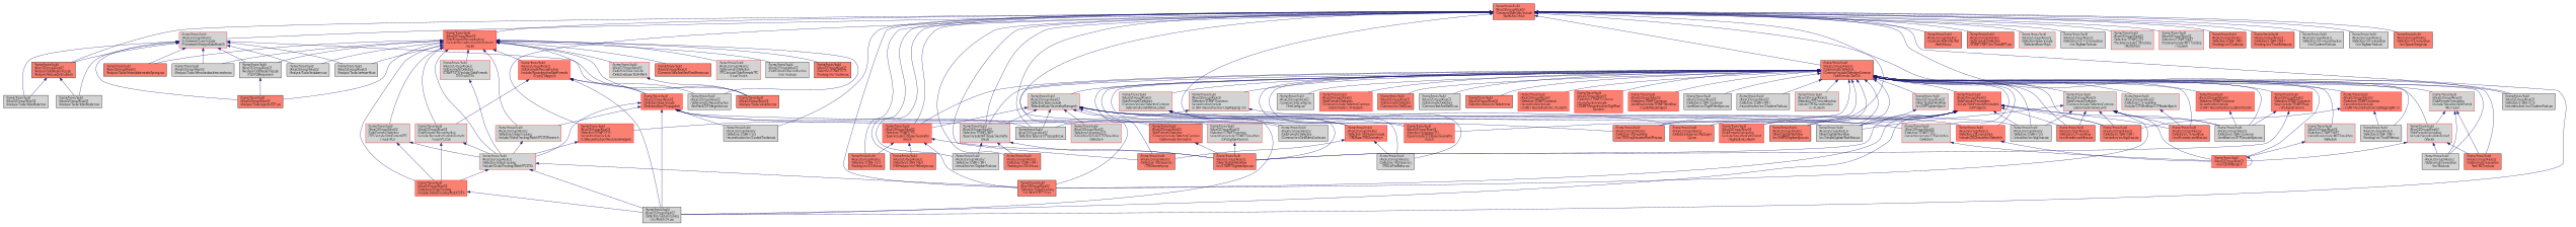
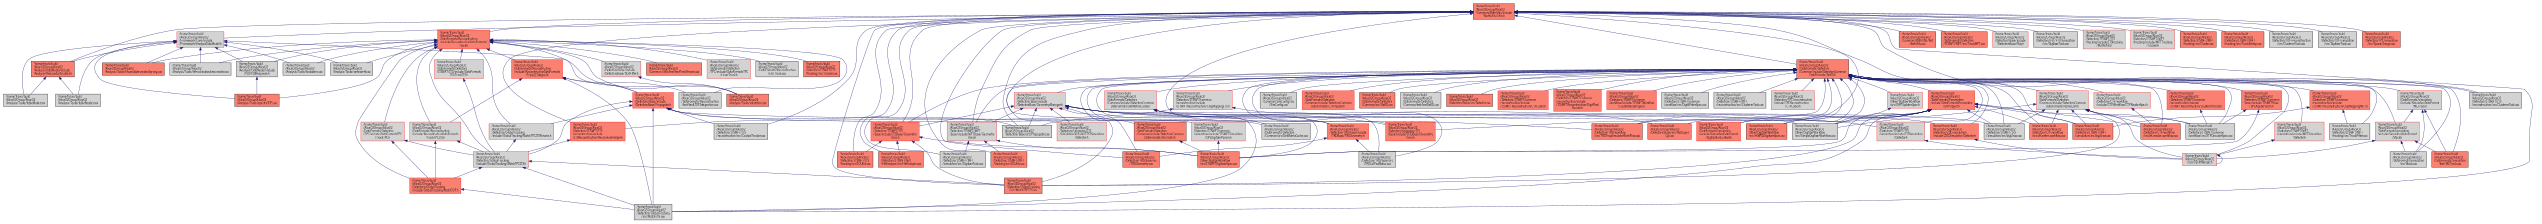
  digraph {
    fontname="Comic Neue"
    node [color=black fillcolor=lightgrey fontname="Comic Neue" fontsize=10 shape=record style=filled]
    edge [color=midnightblue dir=back fontname="Comic Neue" fontsize=10 labelfontname=Helvetica labelfontsize=10 style=solid]
    n1 [fillcolor=salmon fontcolor=black height=0.2 label="/home/travis/build\l/AliceO2Group/AliceO2\l/Common/MathUtils/include\l/MathUtils/Utils.h" width=0.4]
    n2 [height=0.2 label="/home/travis/build\l/AliceO2Group/AliceO2\l/Analysis/DataModel/include\l/Analysis/ReducedInfoTables.h" width=0.4 fillcolor=salmon]
    n3 [height=0.2 label="/home/travis/build\l/AliceO2Group/AliceO2\l/Common/MathUtils/test\l/testUtils.cxx" width=0.4 fillcolor=salmon]
    n4 [height=0.2 label="/home/travis/build\l/AliceO2Group/AliceO2\l/DataFormats/Detectors\l/Common/include/DetectorsCommon\lDataFormats/DetID.h" width=0.4 fillcolor=salmon]
    n5 [height=0.2 label="/home/travis/build\l/AliceO2Group/AliceO2\l/DataFormats/Detectors\l/Common/src/DetMatrixCache.cxx" width=0.4]
    n6 [height=0.2 label="/home/travis/build\l/AliceO2Group/AliceO2\l/Detectors/TRD/base/src\l/TRDGeometry.cxx" width=0.4 fillcolor=salmon]
    n7 [height=0.2 label="/home/travis/build\l/AliceO2Group/AliceO2\l/Detectors/GlobalTracking\l/src/MatchTPCITS.cxx" width=0.4 fillcolor=salmon]
    n8 [height=0.2 label="/home/travis/build\l/AliceO2Group/AliceO2\l/Detectors/Base/src/Propagator.cxx" width=0.4]
    n9 [height=0.2 label="/home/travis/build\l/AliceO2Group/AliceO2\l/Detectors/GlobalTracking\l/src/MatchTOF.cxx" width=0.4]
    n10 [height=0.2 label="/home/travis/build\l/AliceO2Group/AliceO2\l/Detectors/Base/src/MatLayer\lCyl.cxx" width=0.4 fillcolor=salmon]
    n11 [color=red height=0.2 label="/home/travis/build\l/AliceO2Group/AliceO2\l/Detectors/ITSMFT/ITS\l/base/include/ITSBase/Geometry\lTGeo.h" width=0.4 fillcolor=salmon]
    n12 [height=0.2 label="/home/travis/build\l/AliceO2Group/AliceO2\l/Detectors/ITSMFT/ITS\l/tracking/src/IOUtils.cxx" width=0.4 fillcolor=salmon]
    n13 [height=0.2 label="/home/travis/build\l/AliceO2Group/AliceO2\l/Detectors/ITSMFT/test\l/HitAnalysis/src/HitAnalysis.cxx" width=0.4 fillcolor=salmon]
    n14 [color=red height=0.2 label="/home/travis/build\l/AliceO2Group/AliceO2\l/Detectors/ITSMFT/MFT\l/base/include/MFTBase/Geometry\lTGeo.h" width=0.4]
    n15 [height=0.2 label="/home/travis/build\l/AliceO2Group/AliceO2\l/Detectors/ITSMFT/MFT\l/simulation/src/DigitizerTask.cxx" width=0.4]
    n16 [height=0.2 label="/home/travis/build\l/AliceO2Group/AliceO2\l/Detectors/ITSMFT/MFT\l/tracking/src/IOUtils.cxx" width=0.4 fillcolor=salmon]
    n17 [color=red height=0.2 label="/home/travis/build\l/AliceO2Group/AliceO2\l/Detectors/Upgrades/IT3\l/base/include/ITS3Base/Geometry\lTGeo.h" width=0.4 fillcolor=salmon]
    n18 [color=red height=0.2 label="/home/travis/build\l/AliceO2Group/AliceO2\l/Detectors/ITSMFT/ITS\l/reconstruction/include\l/ITSReconstruction/RecoGeomHelper.h" width=0.4 fillcolor=salmon]
    n19 [height=0.2 label="/home/travis/build\l/AliceO2Group/AliceO2\l/Detectors/ITSMFT/MFT\l/tracking/src/TrackFitter.cxx" width=0.4]
    n20 [height=0.2 label="/home/travis/build\l/AliceO2Group/AliceO2\l/Detectors/ITSMFT/ITS\l/reconstruction/src/ClustererTask.cxx" width=0.4]
    n21 [height=0.2 label="/home/travis/build\l/AliceO2Group/AliceO2\l/DataFormats/Detectors\l/ITSMFT/MFT/src/TrackMFT.cxx" width=0.4 fillcolor=salmon]
    n22 [color=red height=0.2 label="/home/travis/build\l/AliceO2Group/AliceO2\l/DataFormats/Reconstruction\l/include/ReconstructionDataFormats/\lTrack.h" width=0.4 fillcolor=salmon]
    n23 [height=0.2 label="/home/travis/build\l/AliceO2Group/AliceO2\l/Detectors/ITSMFT/ITS\l/reconstruction/src/CookedTracker.cxx" width=0.4]
    n24 [color=red height=0.2 label="/home/travis/build\l/AliceO2Group/AliceO2\l/Detectors/Base/include\l/DetectorsBase/Ray.h" width=0.4]
    n25 [height=0.2 label="/home/travis/build\l/AliceO2Group/AliceO2\l/Detectors/FIT/FT0/simulation\l/src/DigitizerTask.cxx" width=0.4]
    n26 [color=red height=0.2 label="/home/travis/build\l/AliceO2Group/AliceO2\l/Detectors/ITSMFT/ITS\l/tracking/include/ITStracking\l/MathUtils.h" width=0.4]
    n27 [color=red height=0.2 label="/home/travis/build\l/AliceO2Group/AliceO2\l/Detectors/ITSMFT/MFT\l/tracking/include/MFTTracking\l/Tracker.h" width=0.4]
    n28 [height=0.2 label="/home/travis/build\l/AliceO2Group/AliceO2\l/Detectors/ITSMFT/MFT\l/tracking/src/Cluster.cxx" width=0.4 fillcolor=salmon]
    n29 [height=0.2 label="/home/travis/build\l/AliceO2Group/AliceO2\l/Detectors/ITSMFT/MFT\l/tracking/src/TrackExtrap.cxx" width=0.4 fillcolor=salmon]
    n30 [height=0.2 label="/home/travis/build\l/AliceO2Group/AliceO2\l/Detectors/TOF/reconstruction\l/src/ClustererTask.cxx" width=0.4]
    n31 [height=0.2 label="/home/travis/build\l/AliceO2Group/AliceO2\l/Detectors/TOF/simulation\l/src/DigitizerTask.cxx" width=0.4]
    n32 [height=0.2 label="/home/travis/build\l/AliceO2Group/AliceO2\l/Detectors/TPC/simulation\l/src/SpaceCharge.cxx" width=0.4 fillcolor=salmon]
    n33 [color=red height=0.2 label="/home/travis/build\l/AliceO2Group/AliceO2\l/Framework/Core/include\l/Framework/AnalysisDataModel.h" width=0.4]
    n34 [height=0.2 label="/home/travis/build\l/AliceO2Group/AliceO2\l/Analysis/Tasks/tableMaker.cxx" width=0.4]
    n35 [height=0.2 label="/home/travis/build\l/AliceO2Group/AliceO2\l/Analysis/Tasks/tableReader.cxx" width=0.4]
    n36 [height=0.2 label="/home/travis/build\l/AliceO2Group/AliceO2\l/Common/SimConfig/src\l/SimConfig.cxx" width=0.4]
    n37 [color=red height=0.2 label="/home/travis/build\l/AliceO2Group/AliceO2\l/DataFormats/Detectors\l/Common/include/DetectorsCommon\lDataFormats/CTFHeader.h" width=0.4 fillcolor=salmon]
    n38 [color=red height=0.2 label="/home/travis/build\l/AliceO2Group/AliceO2\l/DataFormats/Detectors\l/Common/include/DetectorsCommon\lDataFormats/DetMatrixCache.h" width=0.4]
    n39 [color=red height=0.2 label="/home/travis/build\l/AliceO2Group/AliceO2\l/Detectors/TRD/base/include\l/TRDBase/TRDGeometry.h" width=0.4 fillcolor=salmon]
    n40 [height=0.2 label="/home/travis/build\l/AliceO2Group/AliceO2\l/Detectors/TRD/base/src\l/TRDCalPadStatus.cxx" width=0.4]
    n41 [color=red height=0.2 label="/home/travis/build\l/AliceO2Group/AliceO2\l/DataFormats/Detectors\l/Common/include/DetectorsCommon\lDataFormats/NameConf.h" width=0.4]
    n42 [height=0.2 label="/home/travis/build\l/AliceO2Group/AliceO2\l/Detectors/CTF/workflow\l/src/ctf-reader-workflow.cxx" width=0.4 fillcolor=salmon]
    n43 [height=0.2 label="/home/travis/build\l/AliceO2Group/AliceO2\l/Detectors/CTF/workflow\l/src/ctf-writer-workflow.cxx" width=0.4 fillcolor=salmon]
    n44 [height=0.2 label="/home/travis/build\l/AliceO2Group/AliceO2\l/Detectors/ITSMFT/common\l/workflow/src/STFDecoderSpec.cxx" width=0.4]
    n45 [height=0.2 label="/home/travis/build\l/AliceO2Group/AliceO2\l/Detectors/ITSMFT/ITS\l/simulation/src/digi2raw.cxx" width=0.4]
    n46 [height=0.2 label="/home/travis/build\l/AliceO2Group/AliceO2\l/Detectors/ITSMFT/MFT\l/simulation/src/digi2raw.cxx" width=0.4 fillcolor=salmon]
-   n47 [color=red height=0.2 label="/home/travis/build\l/AliceO2Group/AliceO2\l/run/O2HitMerger.h" width=0.4 fillcolor=salmon]
+   n47 [color=red height=0.2 label="/home/travis/build\l/AliceO2Group/AliceO2\l/run/O2HitMerger.h" width=0.4]
    n48 [height=0.2 label="/home/travis/build\l/AliceO2Group/AliceO2\l/Steer/DigitizerWorkflow\l/src/SimpleDigitizerWorkflow.cxx" width=0.4]
    n49 [height=0.2 label="/home/travis/build\l/AliceO2Group/AliceO2\l/DataFormats/Detectors\l/Common/include/DetectorsCommon\lDataFormats/SimTraits.h" width=0.4 fillcolor=salmon]
    n50 [height=0.2 label="/home/travis/build\l/AliceO2Group/AliceO2\l/Steer/DigitizerWorkflow\l/src/ITSMFTDigitizerSpec.cxx" width=0.4 fillcolor=salmon]
    n51 [height=0.2 label="/home/travis/build\l/AliceO2Group/AliceO2\l/DataFormats/Detectors\l/Common/src/DetID.cxx" width=0.4 fillcolor=salmon]
    n52 [height=0.2 label="/home/travis/build\l/AliceO2Group/AliceO2\l/DataFormats/Detectors\l/Common/test/testDetID.cxx" width=0.4]
    n53 [color=red height=0.2 label="/home/travis/build\l/AliceO2Group/AliceO2\l/DataFormats/Parameters\l/include/DataFormatsParameters\l/GRPObject.h" width=0.4 fillcolor=salmon]
    n54 [color=red height=0.2 label="/home/travis/build\l/AliceO2Group/AliceO2\l/DataFormats/simulation\l/include/SimulationDataFormat\l/DigitizationContext.h" width=0.4 fillcolor=salmon]
    n55 [height=0.2 label="/home/travis/build\l/AliceO2Group/AliceO2\l/Detectors/TRD/workflow\l/src/TRDTrapSimulatorWorkFlow.cxx" width=0.4 fillcolor=salmon]
    n56 [height=0.2 label="/home/travis/build\l/AliceO2Group/AliceO2\l/Steer/DigitizerWorkflow\l/src/HMPIDDigitizerSpec.cxx" width=0.4 fillcolor=salmon]
    n57 [color=red height=0.2 label="/home/travis/build\l/AliceO2Group/AliceO2\l/DataFormats/simulation\l/include/SimulationDataFormat\l/MCTrack.h" width=0.4]
    n58 [color=red height=0.2 label="/home/travis/build\l/AliceO2Group/AliceO2\l/DataFormats/simulation\l/include/SimulationDataFormat\l/Stack.h" width=0.4]
    n59 [height=0.2 label="/home/travis/build\l/AliceO2Group/AliceO2\l/DataFormats/simulation\l/src/Stack.cxx" width=0.4]
    n60 [height=0.2 label="/home/travis/build\l/AliceO2Group/AliceO2\l/DataFormats/simulation\l/test/MCTrack.cxx" width=0.4 fillcolor=salmon]
    n61 [color=red height=0.2 label="/home/travis/build\l/AliceO2Group/AliceO2\l/Detectors/Base/include\l/DetectorsBase/GeometryManager.h" width=0.4]
    n62 [color=red height=0.2 label="/home/travis/build\l/AliceO2Group/AliceO2\l/Detectors/ITSMFT/ITS\l/simulation/include/ITSSimulation\l/Detector.h" width=0.4]
    n63 [color=red height=0.2 label="/home/travis/build\l/AliceO2Group/AliceO2\l/Detectors/Upgrades/IT3\l/simulation/include/ITS3Simulation\l/Detector.h" width=0.4]
    n64 [color=red height=0.2 label="/home/travis/build\l/AliceO2Group/AliceO2\l/Detectors/ZDC/simulation\l/include/ZDCSimulation/Detector.h" width=0.4 fillcolor=salmon]
    n65 [height=0.2 label="/home/travis/build\l/AliceO2Group/AliceO2\l/Detectors/Base/src/Detector.cxx" width=0.4 fillcolor=salmon]
    n66 [color=red height=0.2 label="/home/travis/build\l/AliceO2Group/AliceO2\l/Detectors/CTF/workflow\l/include/CTFWorkflow/CTFReaderSpec.h" width=0.4]
    n67 [color=red height=0.2 label="/home/travis/build\l/AliceO2Group/AliceO2\l/Detectors/ITSMFT/common\l/base/include/ITSMFTBase\l/DPLAlpideParam.h" width=0.4 fillcolor=salmon]
    n68 [color=red height=0.2 label="/home/travis/build\l/AliceO2Group/AliceO2\l/Detectors/ITSMFT/common\l/reconstruction/include\l/ITSMFTReconstruction/ChipMappingITS.h" width=0.4]
    n69 [color=red height=0.2 label="/home/travis/build\l/AliceO2Group/AliceO2\l/Detectors/ITSMFT/common\l/reconstruction/include\l/ITSMFTReconstruction/ChipMappingMFT.h" width=0.4 fillcolor=salmon]
    n70 [color=red height=0.2 label="/home/travis/build\l/AliceO2Group/AliceO2\l/Detectors/ITSMFT/common\l/reconstruction/include\l/ITSMFTReconstruction/ClustererParam.h" width=0.4 fillcolor=salmon]
    n71 [color=red height=0.2 label="/home/travis/build\l/AliceO2Group/AliceO2\l/Detectors/ITSMFT/common\l/reconstruction/include\l/ITSMFTReconstruction/CTFCoder.h" width=0.4 fillcolor=salmon]
    n72 [color=red height=0.2 label="/home/travis/build\l/AliceO2Group/AliceO2\l/Detectors/ITSMFT/common\l/reconstruction/include\l/ITSMFTReconstruction/DigitPixel\lReader.h" width=0.4 fillcolor=salmon]
    n73 [color=red height=0.2 label="/home/travis/build\l/AliceO2Group/AliceO2\l/Detectors/ITSMFT/common\l/simulation/include/ITSMFTSimulation\l/DPLDigitizerParam.h" width=0.4]
    n74 [color=red height=0.2 label="/home/travis/build\l/AliceO2Group/AliceO2\l/Detectors/ITSMFT/common\l/workflow/include/ITSMFTWorkflow\l/ClusterReaderSpec.h" width=0.4 fillcolor=salmon]
    n75 [height=0.2 label="/home/travis/build\l/AliceO2Group/AliceO2\l/Detectors/ITSMFT/common\l/workflow/src/DigitWriterSpec.cxx" width=0.4]
    n76 [height=0.2 label="/home/travis/build\l/AliceO2Group/AliceO2\l/Detectors/ITSMFT/MFT\l/reconstruction/src/ClustererTask.cxx" width=0.4]
    n77 [color=red height=0.2 label="/home/travis/build\l/AliceO2Group/AliceO2\l/Detectors/ITSMFT/MFT\l/simulation/include/MFTSimulation\l/Detector.h" width=0.4]
    n78 [color=red height=0.2 label="/home/travis/build\l/AliceO2Group/AliceO2\l/Detectors/TPC/reconstruction\l/include/TPCReconstruction\l/CTFCoder.h" width=0.4]
    n79 [color=red height=0.2 label="/home/travis/build\l/AliceO2Group/AliceO2\l/Steer/DigitizerWorkflow\l/src/GRPUpdaterSpec.h" width=0.4]
    n80 [color=red height=0.2 label="/home/travis/build\l/AliceO2Group/AliceO2\l/Detectors/GlobalTracking\l/include/GlobalTracking/MatchTPCITS.h" width=0.4]
    n81 [color=red height=0.2 label="/home/travis/build\l/AliceO2Group/AliceO2\l/Detectors/GlobalTracking\l/include/GlobalTracking/MatchTOF.h" width=0.4 fillcolor=salmon]
    n82 [height=0.2 label="/home/travis/build\l/AliceO2Group/AliceO2\l/Analysis/DataModel/include\l/PID/PIDResponse.h" width=0.4]
    n83 [height=0.2 label="/home/travis/build\l/AliceO2Group/AliceO2\l/Analysis/Tasks/spectraTOF.cxx" width=0.4 fillcolor=salmon]
    n84 [height=0.2 label="/home/travis/build\l/AliceO2Group/AliceO2\l/Analysis/Tasks/hfcandidatecreator2prong.cxx" width=0.4 fillcolor=salmon]
    n85 [height=0.2 label="/home/travis/build\l/AliceO2Group/AliceO2\l/Analysis/Tasks/hftrackindexskimscreator.cxx" width=0.4]
    n86 [height=0.2 label="/home/travis/build\l/AliceO2Group/AliceO2\l/Analysis/Tasks/taskdzero.cxx" width=0.4]
    n87 [height=0.2 label="/home/travis/build\l/AliceO2Group/AliceO2\l/Analysis/Tasks/validation.cxx" width=0.4 fillcolor=salmon]
    n88 [height=0.2 label="/home/travis/build\l/AliceO2Group/AliceO2\l/Analysis/Tasks/vertexerhf.cxx" width=0.4]
    n89 [height=0.2 label="/home/travis/build\l/AliceO2Group/AliceO2\l/Common/Utils/test/testTreeStream.cxx" width=0.4 fillcolor=salmon]
    n90 [color=red height=0.2 label="/home/travis/build\l/AliceO2Group/AliceO2\l/DataFormats/Detectors\l/ITSMFT/ITS/include/DataFormats\lITS/TrackITS.h" width=0.4]
    n91 [color=red height=0.2 label="/home/travis/build\l/AliceO2Group/AliceO2\l/DataFormats/Detectors\l/TPC/include/DataFormatsTPC\l/LaserTrack.h" width=0.4]
    n92 [color=red height=0.2 label="/home/travis/build\l/AliceO2Group/AliceO2\l/DataFormats/Detectors\l/TPC/include/DataFormatsTPC\l/TrackTPC.h" width=0.4]
    n93 [color=red height=0.2 label="/home/travis/build\l/AliceO2Group/AliceO2\l/DataFormats/Reconstruction\l/include/ReconstructionDataFormats\l/TrackLTIntegral.h" width=0.4 fillcolor=salmon]
    n94 [color=red height=0.2 label="/home/travis/build\l/AliceO2Group/AliceO2\l/DataFormats/Reconstruction\l/include/ReconstructionDataFormats\l/TrackTPCITS.h" width=0.4]
    n95 [height=0.2 label="/home/travis/build\l/AliceO2Group/AliceO2\l/DataFormats/Reconstruction\l/test/testLTOFIntegration.cxx" width=0.4]
    n96 [color=red height=0.2 label="/home/travis/build\l/AliceO2Group/AliceO2\l/Detectors/Base/include\l/DetectorsBase/Propagator.h" width=0.4 fillcolor=salmon]
    n97 [color=red height=0.2 label="/home/travis/build\l/AliceO2Group/AliceO2\l/Detectors/GlobalTracking\l/include/GlobalTracking/MatchTPCITSParams.h" width=0.4]
    n98 [height=0.2 label="/home/travis/build\l/AliceO2Group/AliceO2\l/DataFormats/Reconstruction\l/src/Track.cxx" width=0.4]
    n99 [color=red height=0.2 label="/home/travis/build\l/AliceO2Group/AliceO2\l/Detectors/Base/include\l/DetectorsBase/DCAFitter.h" width=0.4]
    n100 [height=0.2 label="/home/travis/build\l/AliceO2Group/AliceO2\l/Detectors/ITSMFT/ITS\l/tracking/src/Tracker.cxx" width=0.4 fillcolor=salmon]
    n1 -> n2
    n1 -> n3
    n1 -> n4
    n1 -> n5
    n1 -> n6
    n1 -> n7
    n1 -> n8
    n1 -> n9
    n1 -> n10
    n1 -> n11
    n1 -> n12
    n1 -> n13
    n1 -> n14
    n1 -> n15
    n1 -> n16
    n1 -> n17
    n1 -> n18
    n1 -> n19
    n1 -> n20
    n1 -> n21
    n1 -> n22
    n1 -> n23
    n1 -> n24
    n1 -> n25
    n1 -> n26
    n1 -> n27
    n1 -> n28
    n1 -> n29
    n1 -> n30
    n1 -> n31
    n1 -> n32
    n1 -> n33
    n2 -> n34
    n2 -> n35
    n4 -> n11
    n4 -> n14
    n4 -> n17
    n4 -> n20
    n4 -> n36
    n4 -> n37
    n4 -> n38
    n4 -> n39
    n4 -> n40
    n4 -> n41
    n4 -> n42
    n4 -> n43
    n4 -> n44
    n4 -> n45
    n4 -> n46
    n4 -> n47
    n4 -> n48
    n4 -> n49
    n4 -> n50
    n4 -> n51
    n4 -> n52
    n4 -> n53
    n4 -> n54
    n4 -> n55
    n4 -> n56
    n4 -> n57
    n4 -> n58
    n4 -> n59
    n4 -> n60
    n4 -> n61
    n4 -> n62
    n4 -> n63
    n4 -> n64
    n4 -> n65
    n4 -> n66
    n4 -> n67
    n4 -> n68
    n4 -> n69
    n4 -> n70
    n4 -> n71
    n4 -> n72
    n4 -> n73
    n4 -> n74
    n4 -> n75
    n4 -> n76
    n4 -> n77
    n4 -> n78
    n4 -> n79
    n11 -> n7
    n11 -> n12
    n11 -> n13
    n11 -> n50
    n14 -> n15
    n14 -> n16
    n14 -> n50
    n18 -> n80
    n22 -> n80
    n22 -> n81
    n22 -> n82
    n22 -> n83
    n22 -> n84
    n22 -> n85
    n22 -> n86
    n22 -> n87
    n22 -> n88
    n22 -> n89
    n22 -> n90
    n22 -> n91
    n22 -> n92
    n22 -> n93
    n22 -> n94
    n22 -> n95
    n22 -> n96
    n22 -> n97
    n22 -> n98
    n22 -> n99
    n22 -> n100
    n33 -> n2
    n33 -> n34
    n33 -> n35
    n33 -> n82
    n33 -> n83
    n33 -> n84
    n33 -> n85
    n33 -> n86
    n33 -> n87
    n33 -> n88
    n38 -> n5
    n38 -> n39
    n38 -> n40
    n39 -> n6
    n39 -> n40
    n41 -> n7
    n41 -> n42
    n41 -> n43
    n41 -> n44
    n41 -> n45
    n41 -> n46
    n41 -> n47
    n41 -> n48
    n47 -> n47
    n49 -> n50
    n53 -> n7
    n53 -> n8
    n53 -> n9
    n53 -> n42
    n53 -> n43
    n53 -> n44
    n53 -> n45
    n53 -> n46
    n53 -> n48
    n53 -> n50
    n53 -> n54
    n53 -> n55
    n53 -> n56
    n57 -> n58
    n57 -> n59
    n57 -> n60
    n58 -> n47
    n58 -> n59
    n58 -> n60
    n61 -> n6
    n61 -> n7
    n61 -> n8
    n61 -> n9
    n61 -> n10
    n61 -> n11
    n61 -> n14
    n61 -> n17
    n61 -> n62
    n61 -> n63
    n61 -> n64
    n62 -> n47
    n64 -> n47
    n66 -> n42
    n67 -> n44
    n67 -> n50
    n68 -> n18
    n68 -> n45
    n69 -> n19
    n69 -> n46
    n70 -> n44
    n73 -> n50
    n77 -> n47
    n79 -> n48
    n80 -> n7
    n80 -> n9
    n80 -> n81
    n81 -> n9
    n82 -> n83
    n90 -> n80
    n92 -> n80
    n92 -> n81
    n93 -> n9
    n93 -> n94
    n93 -> n95
    n93 -> n96
    n94 -> n80
    n94 -> n81
    n96 -> n8
    n96 -> n9
    n96 -> n23
    n96 -> n48
    n96 -> n55
    n96 -> n80
    n96 -> n97
    n97 -> n80
    n99 -> n87
  }
